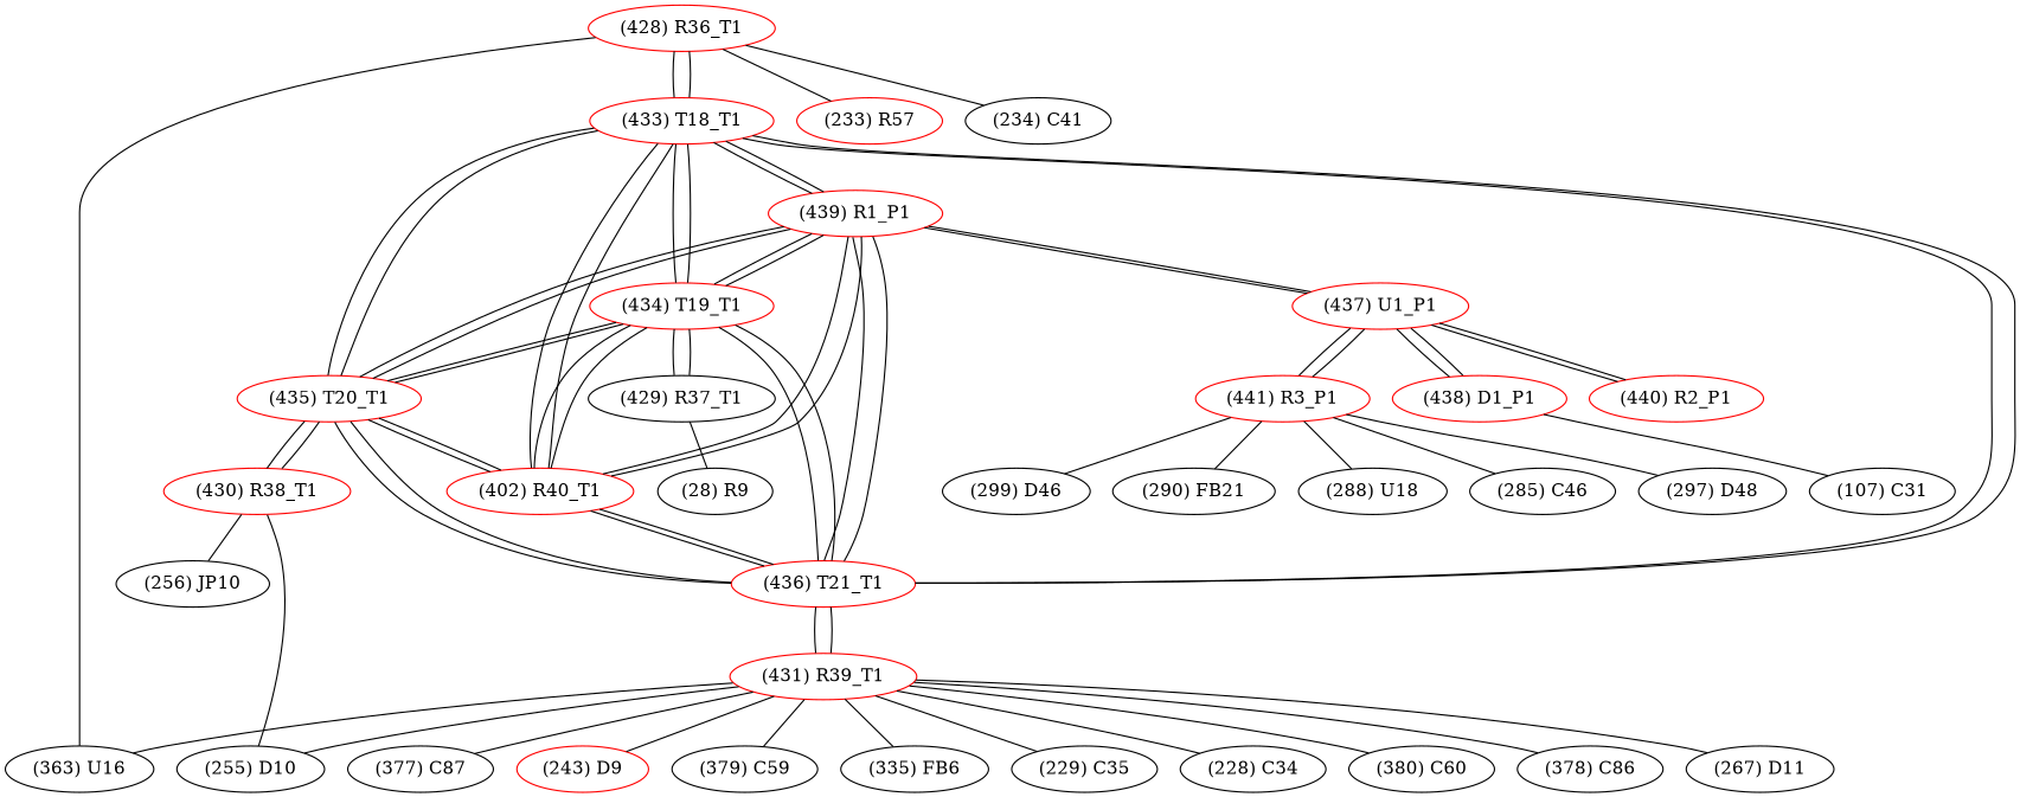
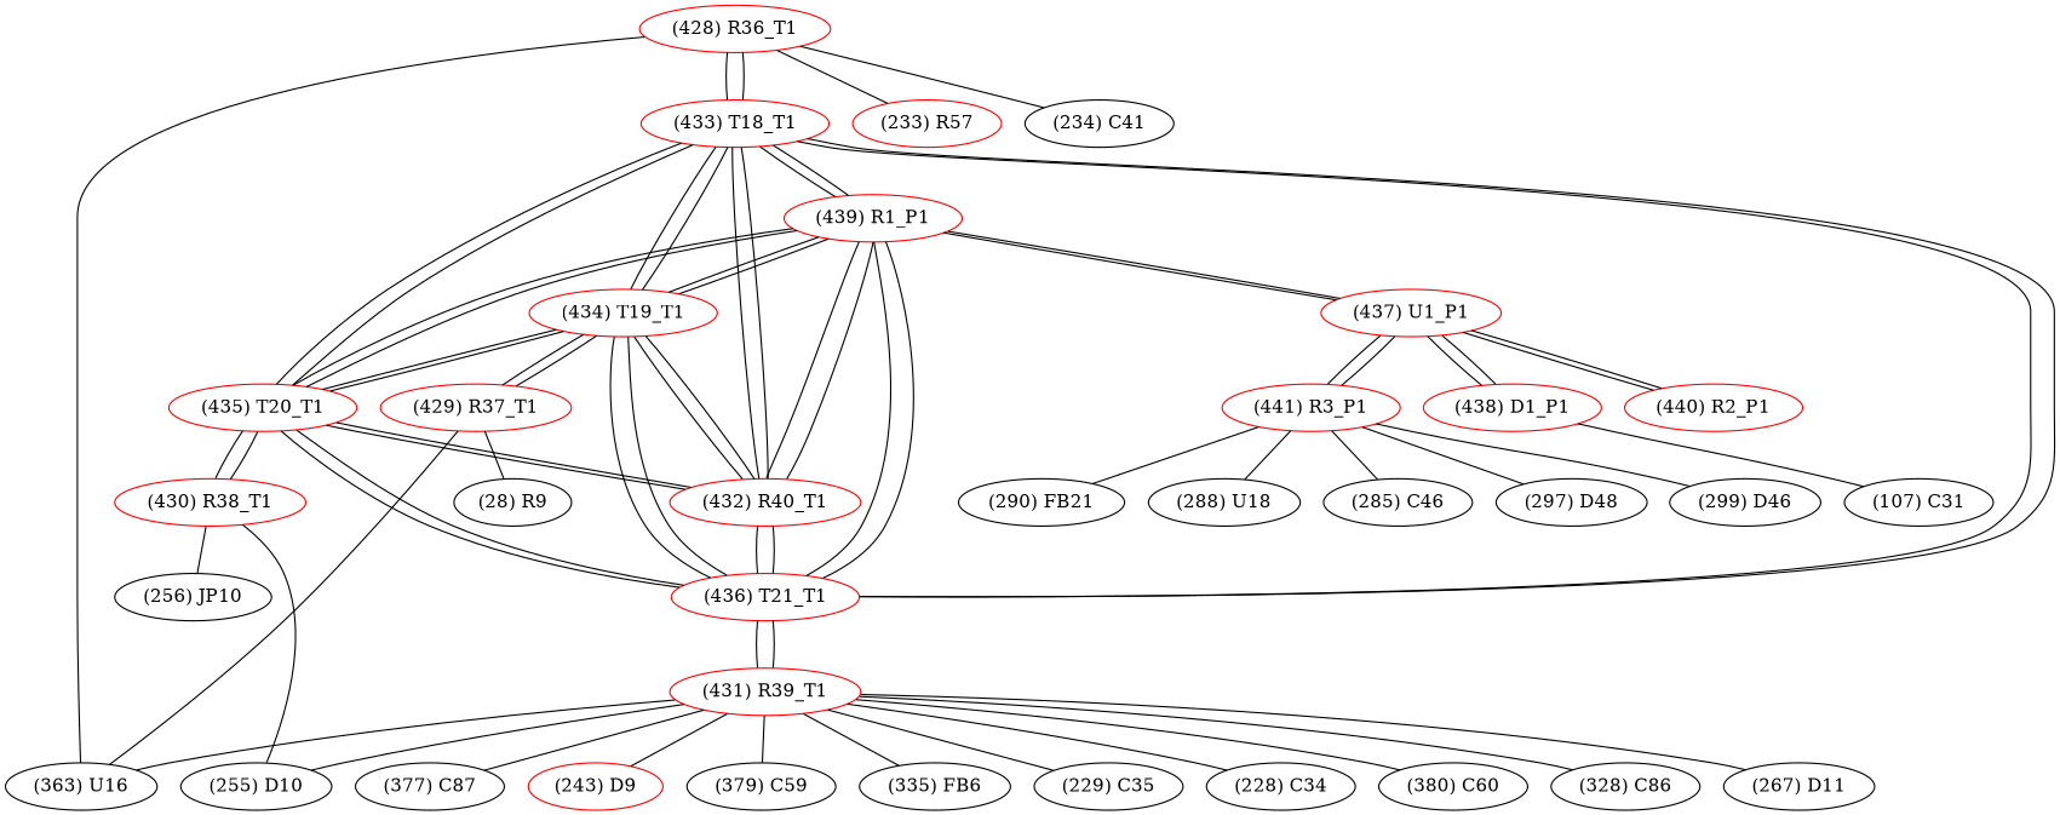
  graph {
    n1 [color=red label="(428) R36_T1"]
    n2 [label="(363) U16"]
    n3 [color=red label="(233) R57"]
    n4 [label="(234) C41"]
    n5 [color=red label="(433) T18_T1"]
    n6 [color=red label="(434) T19_T1"]
    n7 [color=red label="(435) T20_T1"]
    n8 [color=red label="(436) T21_T1"]
-   n9 [color=red label="(402) R40_T1"]
+   n9 [color=red label="(432) R40_T1"]
    n10 [color=red label="(439) R1_P1"]
-   n11 [color=black label="(429) R37_T1"]
+   n11 [color=red label="(429) R37_T1"]
    n12 [color=red label="(430) R38_T1"]
    n13 [color=red label="(431) R39_T1"]
    n14 [color=red label="(437) U1_P1"]
    n15 [label="(28) R9"]
    n16 [label="(255) D10"]
    n17 [label="(256) JP10"]
-   n18 [label="(378) C86"]
+   n18 [label="(328) C86"]
    n19 [label="(267) D11"]
    n20 [label="(377) C87"]
    n21 [color=red label="(243) D9"]
    n22 [label="(379) C59"]
    n23 [label="(335) FB6"]
    n24 [label="(229) C35"]
    n25 [label="(228) C34"]
    n26 [label="(380) C60"]
    n27 [color=red label="(438) D1_P1"]
    n28 [color=red label="(440) R2_P1"]
    n29 [color=red label="(441) R3_P1"]
    n30 [label="(107) C31"]
    n31 [label="(285) C46"]
    n32 [label="(297) D48"]
    n33 [label="(299) D46"]
    n34 [label="(290) FB21"]
    n35 [label="(288) U18"]
    n1 -- n2
    n1 -- n3
    n1 -- n4
    n1 -- n5
    n5 -- n1
    n5 -- n6
    n5 -- n7
    n5 -- n8
    n5 -- n9
    n5 -- n10
    n6 -- n5
    n6 -- n7
    n6 -- n8
    n6 -- n9
    n6 -- n10
    n6 -- n11
    n7 -- n5
    n7 -- n6
    n7 -- n8
    n7 -- n9
    n7 -- n10
    n7 -- n12
    n8 -- n5
    n8 -- n6
    n8 -- n7
    n8 -- n9
    n8 -- n10
    n8 -- n13
    n9 -- n5
    n9 -- n6
    n9 -- n7
    n9 -- n8
    n9 -- n10
    n10 -- n5
    n10 -- n6
    n10 -- n7
    n10 -- n8
    n10 -- n9
    n10 -- n14
+   n11 -- n2
    n11 -- n6
    n11 -- n15
    n12 -- n7
    n12 -- n16
    n12 -- n17
    n13 -- n2
    n13 -- n8
    n13 -- n16
    n13 -- n18
    n13 -- n19
    n13 -- n20
    n13 -- n21
    n13 -- n22
    n13 -- n23
    n13 -- n24
    n13 -- n25
    n13 -- n26
    n14 -- n10
    n14 -- n27
    n14 -- n28
    n14 -- n29
    n27 -- n14
    n27 -- n30
    n28 -- n14
    n29 -- n14
    n29 -- n31
    n29 -- n32
    n29 -- n33
    n29 -- n34
    n29 -- n35
  }
